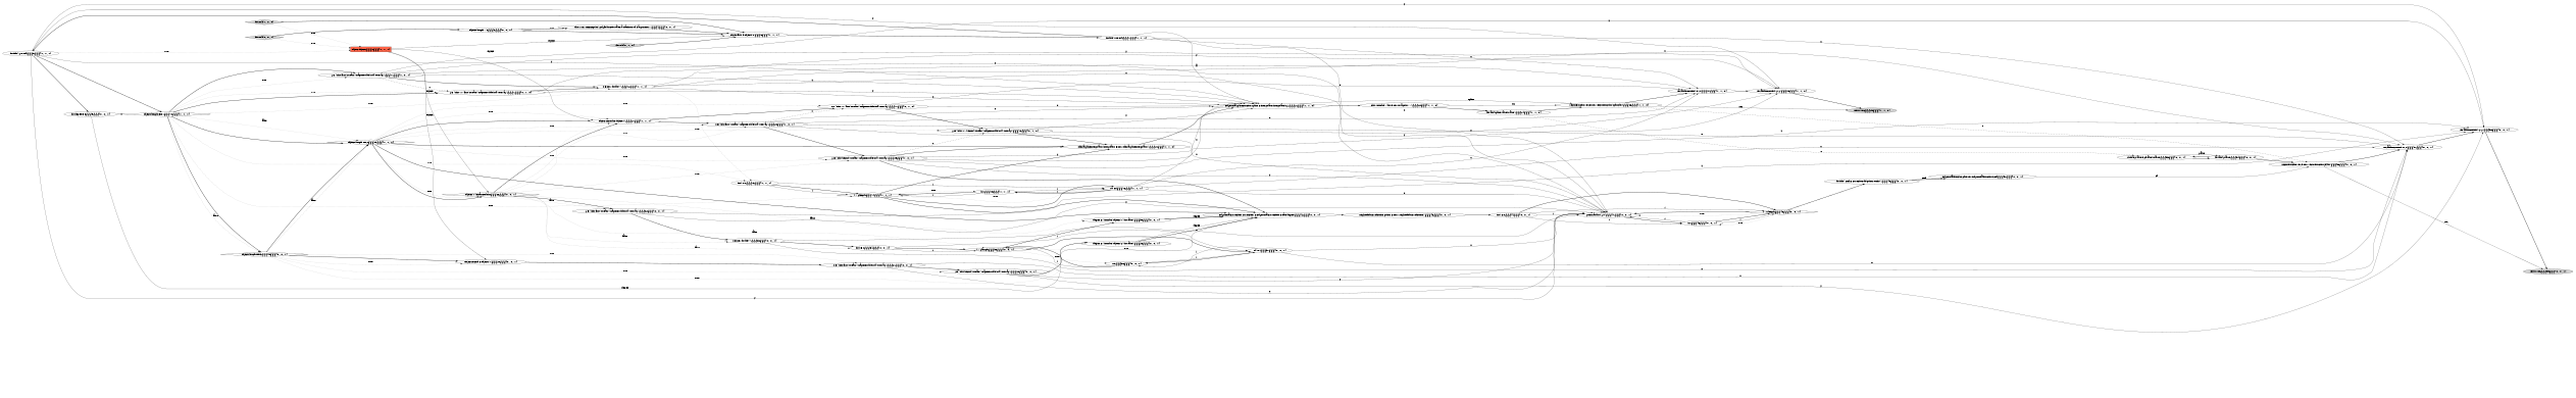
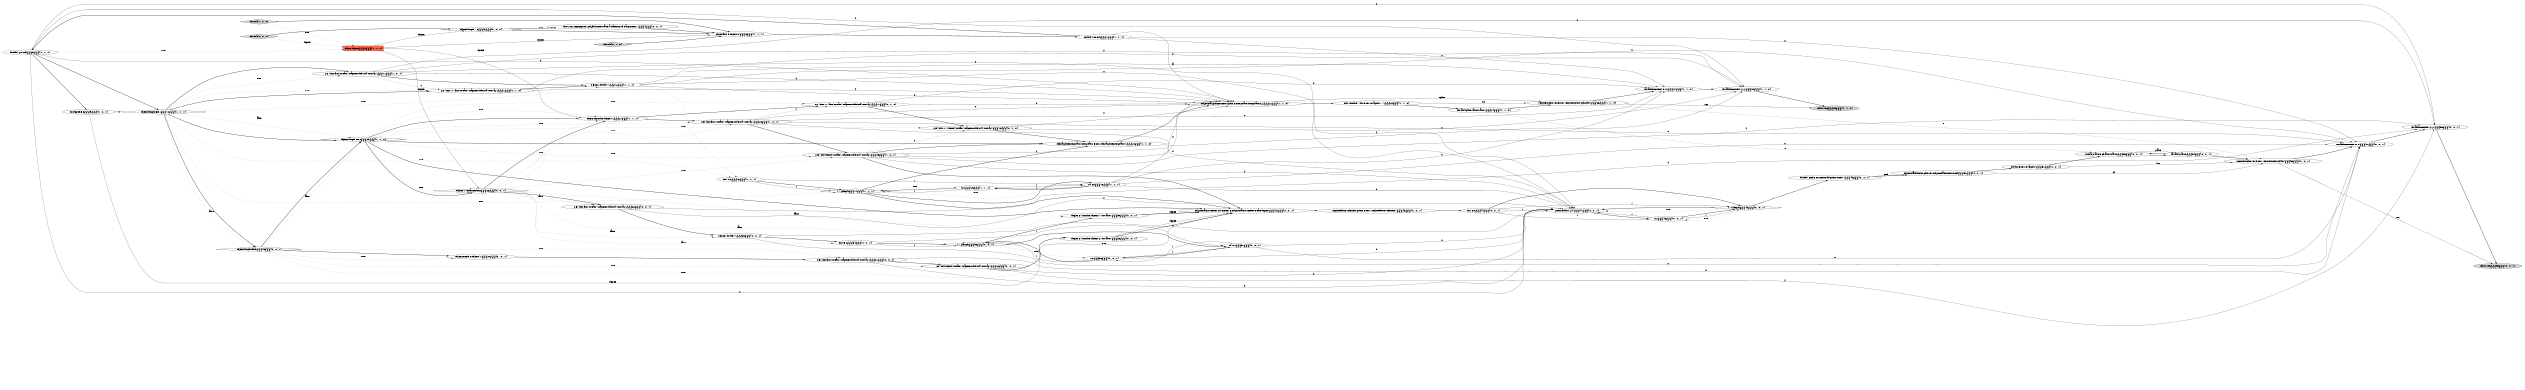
  digraph {
    rankdir=LR
    node [fillcolor=white shape=ellipse style=filled]
    edge [style=solid]
    n1 [fillcolor=lightgray label="return vec@@@29@@@['1', '1', '0']"]
    n2 [label="i++@@@36@@@['0', '0', '1']"]
    n3 [label="x(i( = i@@@37@@@['0', '0', '1']"]
    n4 [label="i < y.length@@@35@@@['0', '0', '1']" shape=diamond]
    n5 [label="points.add(x(i(,y(i()@@@47@@@['0', '0', '1']"]
    n6 [label="vec.addToContext(\"x\",x)@@@57@@@['0', '0', '1']"]
    n7 [label="degree = ((Number)objects(1().intValue()@@@39@@@['0', '0', '1']"]
    n8 [label="x = new double((((@@@33@@@['0', '0', '1']"]
    n9 [label="int i = 0@@@34@@@['0', '0', '1']"]
    n10 [label="i++@@@46@@@['0', '0', '1']"]
    n11 [label="vec.addToContext(\"y\",y)@@@58@@@['0', '0', '1']"]
    n12 [label="VectorFunction vec = new VectorFunction(pf,list)@@@56@@@['0', '0', '1']"]
    n13 [fillcolor=lightgray label="return vec@@@59@@@['0', '0', '1']"]
    n14 [fillcolor=lightgray label="doWork['0', '1', '0']" shape=diamond]
    n15 [label="Object first = objects(0(@@@6@@@['1', '1', '1']"]
    n16 [label="double(( x = null@@@7@@@['1', '1', '1']"]
    n17 [fillcolor=tomato label="Object objects@@@2@@@['1', '1', '1']" shape=box]
    n18 [label="Object second = objects(1(@@@27@@@['1', '1', '1']"]
    n19 [label="Object second = objects(1(@@@20@@@['0', '0', '1']"]
    n20 [label="objects(1( instanceof List@@@26@@@['0', '0', '1']" shape=diamond]
    n21 [label="PolynomialSplineFunction spline = interpolator.interpolate(x,y)@@@21@@@['1', '1', '0']"]
    n22 [label="double(( y = null@@@8@@@['1', '1', '1']"]
    n23 [label="vec.addToContext(\"x\",x)@@@27@@@['1', '1', '0']"]
    n24 [label="List<Number> list = new ArrayList<>()@@@22@@@['1', '1', '0']"]
    n25 [label="VectorFunction vec = new VectorFunction(spline,list)@@@26@@@['1', '1', '0']"]
    n26 [label="vec.addToContext(\"y\",y)@@@28@@@['1', '1', '0']"]
    n27 [label="objects.length == 1@@@10@@@['1', '1', '1']" shape=diamond]
    n28 [label="int degree = 3@@@9@@@['0', '0', '1']"]
    n29 [label="list.add(spline.value(xvalue))@@@24@@@['1', '1', '0']"]
    n30 [label="double yvalue = pf.value(xvalue)@@@53@@@['0', '0', '1']"]
    n31 [label="x = ((List<?>)first).stream().mapToDouble(null).toArray()@@@17@@@['0', '1', '0']"]
    n32 [label="x = ((List)first).stream().mapToDouble(null).toArray()@@@28@@@['1', '0', '1']"]
    n33 [label="y = ((List<?>)second).stream().mapToDouble(null).toArray()@@@18@@@['0', '1', '0']"]
    n34 [label="y = ((List)second).stream().mapToDouble(null).toArray()@@@29@@@['1', '0', '1']"]
    n35 [label="objects.length == 3@@@19@@@['0', '0', '1']" shape=diamond]
    n36 [label="objects.length == 2@@@25@@@['1', '1', '1']" shape=diamond]
    n37 [label="i < y.length@@@14@@@['1', '1', '1']" shape=diamond]
    n38 [label="y = ((List)first).stream().mapToDouble(null).toArray()@@@11@@@['1', '0', '1']"]
    n39 [label="x = new double((((@@@12@@@['1', '1', '1']"]
    n40 [label="y = ((List<?>)first).stream().mapToDouble(null).toArray()@@@7@@@['0', '1', '0']"]
    n41 [label="int i = 0@@@13@@@['1', '1', '1']"]
    n42 [label="PolynomialCurveFitter curveFitter = PolynomialCurveFitter.create(degree)@@@42@@@['0', '0', '1']"]
    n43 [label="list.add(yvalue)@@@54@@@['0', '0', '1']"]
    n44 [label="AkimaSplineInterpolator interpolator = new AkimaSplineInterpolator()@@@20@@@['1', '1', '0']"]
    n45 [label="x = ((List)first).stream().mapToDouble(null).toArray()@@@21@@@['0', '0', '1']"]
    n46 [label="y = ((List)second).stream().mapToDouble(null).toArray()@@@22@@@['0', '0', '1']"]
    n47 [label="y = ((List)first).stream().mapToDouble(null).toArray()@@@32@@@['0', '0', '1']"]
    n48 [label="degree = ((Number)objects(2().intValue()@@@23@@@['0', '0', '1']"]
    n49 [label="double(( coef = curveFitter.fit(points.toList())@@@49@@@['0', '0', '1']"]
    n50 [label="PolynomialFunction pf = new PolynomialFunction(coef)@@@50@@@['0', '0', '1']"]
+   n51 [label="List list = new ArrayList()@@@51@@@['0', '0', '1']"]
    n52 [label="WeightedObservedPoints points = new WeightedObservedPoints()@@@43@@@['0', '0', '1']"]
    n53 [label="i++@@@15@@@['1', '1', '1']"]
    n54 [label="x(i( = i@@@16@@@['1', '1', '1']"]
    n55 [label="i < x.length@@@45@@@['0', '0', '1']" shape=diamond]
    n56 [label="int i = 0@@@44@@@['0', '0', '1']"]
    n57 [label="objects.length > 3@@@3@@@['0', '0', '1']" shape=diamond]
    n58 [label="throw new IOException(\"polyfit function takes a maximum of 3 arguments.\")@@@4@@@['0', '0', '1']"]
    n59 [fillcolor=lightgray label="doWork['0', '0', '1']" shape=diamond]
    n60 [fillcolor=lightgray label="doWork['1', '0', '0']" shape=diamond]
    n2 -> n3 [label=i]
    n2 -> n4 [label=i]
    n2 -> n4 [style=bold]
    n3 -> n2 [style=bold]
    n3 -> n2 [label=i]
    n3 -> n5 [label=x]
    n3 -> n6 [label=x]
    n4 -> n2 [label=true style=dotted]
    n4 -> n3 [style=bold]
    n4 -> n3 [label=true style=dotted]
    n4 -> n7 [style=bold]
    n5 -> n10 [style=bold]
    n6 -> n11 [style=bold]
    n7 -> n42 [style=bold]
    n7 -> n42 [label=degree]
    n8 -> n5 [label=x]
    n8 -> n6 [label=x]
    n8 -> n9 [style=bold]
    n9 -> n3 [label=i]
    n9 -> n4 [style=bold]
    n9 -> n4 [label=i]
    n10 -> n5 [label=i]
    n10 -> n55 [style=bold]
    n10 -> n55 [label=i]
    n11 -> n13 [style=bold]
    n12 -> n6 [style=bold]
    n12 -> n13 [label=vec]
    n14 -> n15 [style=bold]
    n15 -> n16 [style=bold]
-   n16 -> n5 [label=x]
+   n2 -> n5 [label=x]
    n16 -> n6 [label=x]
    n16 -> n21 [label=x]
    n16 -> n22 [style=bold]
    n16 -> n23 [label=x]
    n17 -> n15 [label=objects]
    n17 -> n18 [label=objects]
-   n17 -> n19 [label=objects]
+   n17 -> n57 [label=objects]
    n17 -> n20 [label=objects]
    n18 -> n31 [style=bold]
    n18 -> n32 [style=bold]
    n19 -> n45 [style=bold]
    n20 -> n4 [label=false style=dotted]
    n20 -> n7 [label=false style=dotted]
    n20 -> n8 [label=false style=dotted]
    n20 -> n9 [label=false style=dotted]
    n20 -> n18 [style=bold]
    n20 -> n18 [label=true style=dotted]
    n20 -> n32 [label=true style=dotted]
    n20 -> n34 [label=true style=dotted]
    n20 -> n47 [label=false style=dotted]
    n20 -> n47 [style=bold]
    n21 -> n24 [style=bold]
    n21 -> n25 [label=spline]
    n22 -> n5 [label=y]
    n22 -> n11 [label=y]
    n22 -> n17 [label=true style=dotted]
    n22 -> n21 [label=y]
    n22 -> n26 [label=y]
    n22 -> n27 [style=bold]
    n22 -> n28 [style=bold]
    n23 -> n26 [style=bold]
    n24 -> n25 [label=list]
    n24 -> n29 [style=bold]
    n25 -> n1 [label=vec]
    n25 -> n12 [label=0 style=dashed]
    n25 -> n23 [style=bold]
    n26 -> n1 [style=bold]
    n27 -> n35 [style=bold]
    n27 -> n35 [label=false style=dotted]
    n27 -> n36 [label=false style=dotted]
    n27 -> n36 [style=bold]
    n27 -> n37 [label=true style=dotted]
    n27 -> n38 [label=true style=dotted]
    n27 -> n38 [style=bold]
    n27 -> n39 [label=true style=dotted]
    n27 -> n40 [label=true style=dotted]
    n27 -> n40 [style=bold]
    n27 -> n41 [label=true style=dotted]
    n28 -> n27 [style=bold]
    n28 -> n42 [label=degree]
    n29 -> n25 [style=bold]
    n29 -> n30 [label=0 style=dashed]
    n30 -> n43 [label=yvalue]
    n30 -> n43 [style=bold]
    n31 -> n21 [label=x]
    n31 -> n23 [label=x]
    n31 -> n33 [style=bold]
    n32 -> n5 [label=x]
    n32 -> n6 [label=x]
    n32 -> n21 [label=x]
    n32 -> n23 [label=x]
    n32 -> n31 [label=0 style=dashed]
    n32 -> n34 [style=bold]
    n33 -> n21 [label=y]
    n33 -> n26 [label=y]
    n33 -> n44 [style=bold]
    n34 -> n5 [label=y]
    n34 -> n11 [label=y]
    n34 -> n21 [label=y]
    n34 -> n26 [label=y]
    n34 -> n33 [label=0 style=dashed]
    n34 -> n42 [style=bold]
    n34 -> n44 [style=bold]
    n35 -> n19 [style=bold]
    n35 -> n19 [label=true style=dotted]
    n35 -> n36 [label=false style=dotted]
    n35 -> n36 [style=bold]
    n35 -> n45 [label=true style=dotted]
    n35 -> n46 [label=true style=dotted]
    n35 -> n48 [label=true style=dotted]
    n36 -> n18 [label=true style=dotted]
    n36 -> n18 [style=bold]
    n36 -> n20 [label=true style=dotted]
    n36 -> n20 [style=bold]
    n36 -> n31 [label=true style=dotted]
    n36 -> n32 [label=true style=dotted]
    n36 -> n33 [label=true style=dotted]
    n36 -> n34 [label=true style=dotted]
    n36 -> n42 [style=bold]
    n36 -> n44 [style=bold]
    n37 -> n42 [style=bold]
    n37 -> n44 [style=bold]
    n37 -> n53 [label=true style=dotted]
    n37 -> n54 [label=true style=dotted]
    n37 -> n54 [style=bold]
    n38 -> n5 [label=y]
    n38 -> n11 [label=y]
    n38 -> n21 [label=y]
    n38 -> n26 [label=y]
    n38 -> n39 [style=bold]
    n38 -> n40 [label=0 style=dashed]
    n39 -> n5 [label=x]
    n39 -> n6 [label=x]
    n39 -> n21 [label=x]
    n39 -> n23 [label=x]
    n39 -> n41 [style=dotted]
    n40 -> n21 [label=y]
    n40 -> n26 [label=y]
    n40 -> n39 [style=bold]
    n41 -> n37 [style=bold]
    n41 -> n37 [label=i]
    n41 -> n54 [label=i]
    n42 -> n52 [style=bold]
    n43 -> n12 [style=bold]
    n43 -> n30 [style=bold]
    n44 -> n21 [style=bold]
    n45 -> n5 [label=x]
    n45 -> n6 [label=x]
    n45 -> n46 [style=bold]
    n46 -> n5 [label=y]
    n46 -> n11 [label=y]
    n46 -> n48 [style=bold]
    n47 -> n5 [label=y]
    n47 -> n8 [style=bold]
    n47 -> n11 [label=y]
    n48 -> n42 [style=bold]
    n48 -> n42 [label=degree]
    n49 -> n50 [label=coef]
    n49 -> n50 [style=bold]
    n50 -> n12 [label=pf]
+   n50 -> n51 [style=bold]
+   n51 -> n12 [label=list]
+   n51 -> n30 [style=bold]
    n52 -> n56 [style=bold]
    n53 -> n37 [style=bold]
    n53 -> n37 [label=i]
    n53 -> n54 [label=i]
    n54 -> n5 [label=x]
    n54 -> n6 [label=x]
    n54 -> n21 [label=x]
    n54 -> n23 [label=x]
    n54 -> n53 [label=i]
    n54 -> n53 [style=bold]
    n55 -> n5 [style=bold]
    n55 -> n5 [label=true style=dotted]
    n55 -> n10 [label=true style=dotted]
    n55 -> n49 [style=bold]
    n56 -> n5 [label=i]
    n56 -> n10 [label=i]
    n56 -> n55 [style=bold]
    n56 -> n55 [label=i]
    n57 -> n15 [style=bold]
    n57 -> n58 [style=bold]
    n57 -> n58 [label=true style=dotted]
    n58 -> n15 [style=bold]
-   n59 -> n17 [label=true style=dotted]
+   n59 -> n17 [label=degree style=dotted]
    n59 -> n57 [style=bold]
    n60 -> n15 [style=bold]
    n60 -> n17 [label=true style=dotted]
  }
